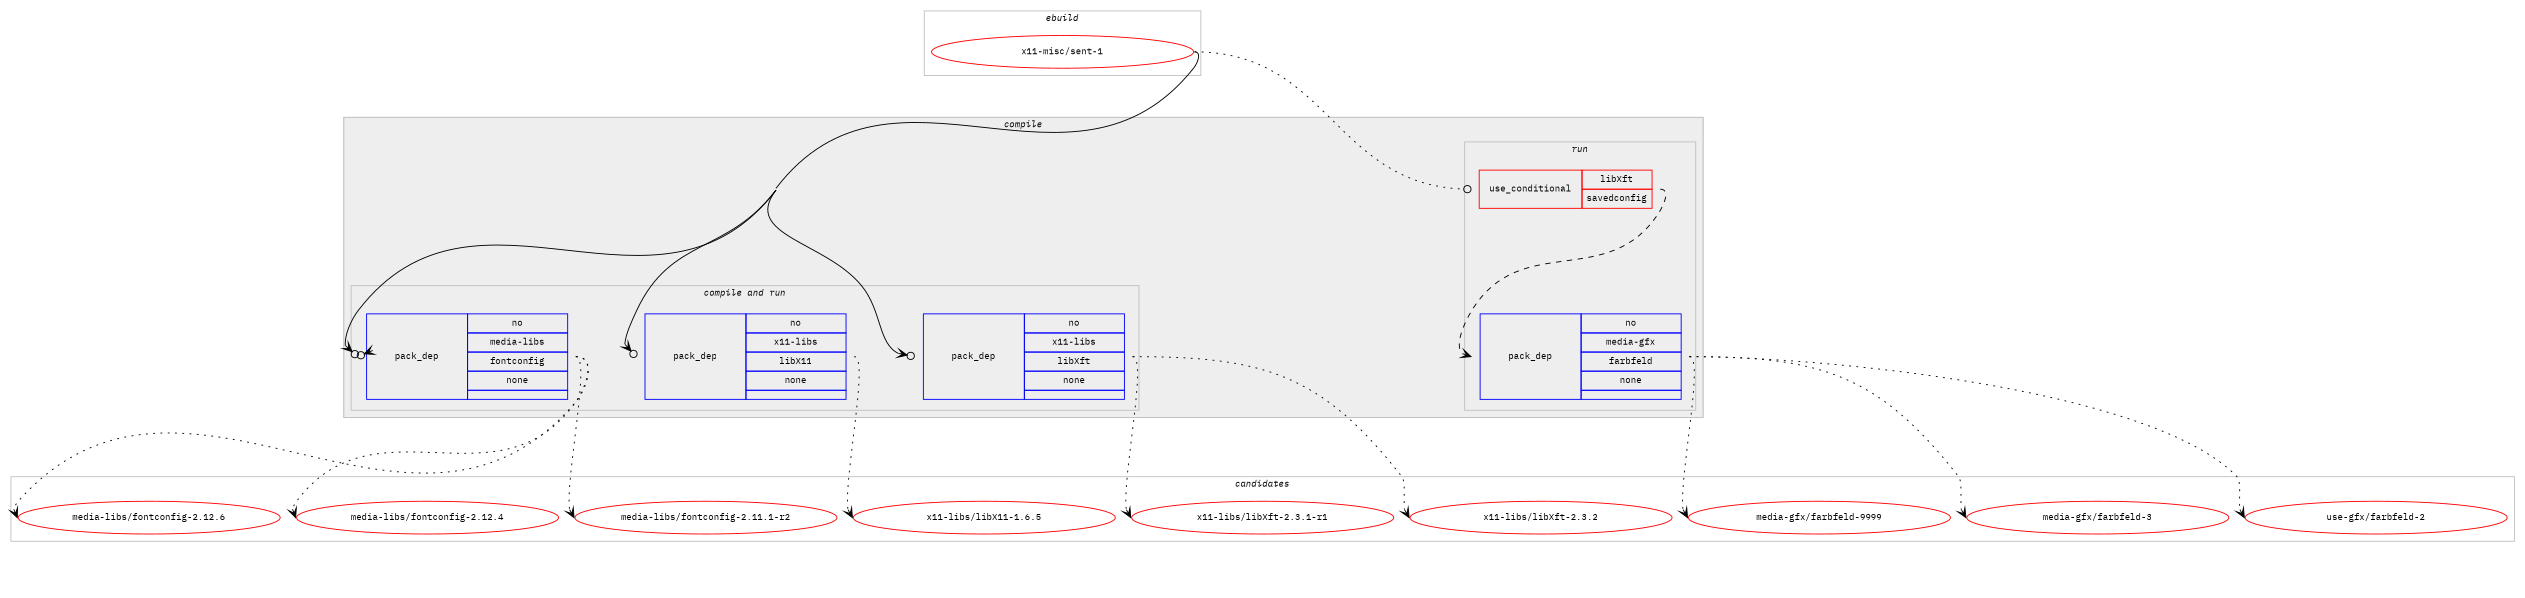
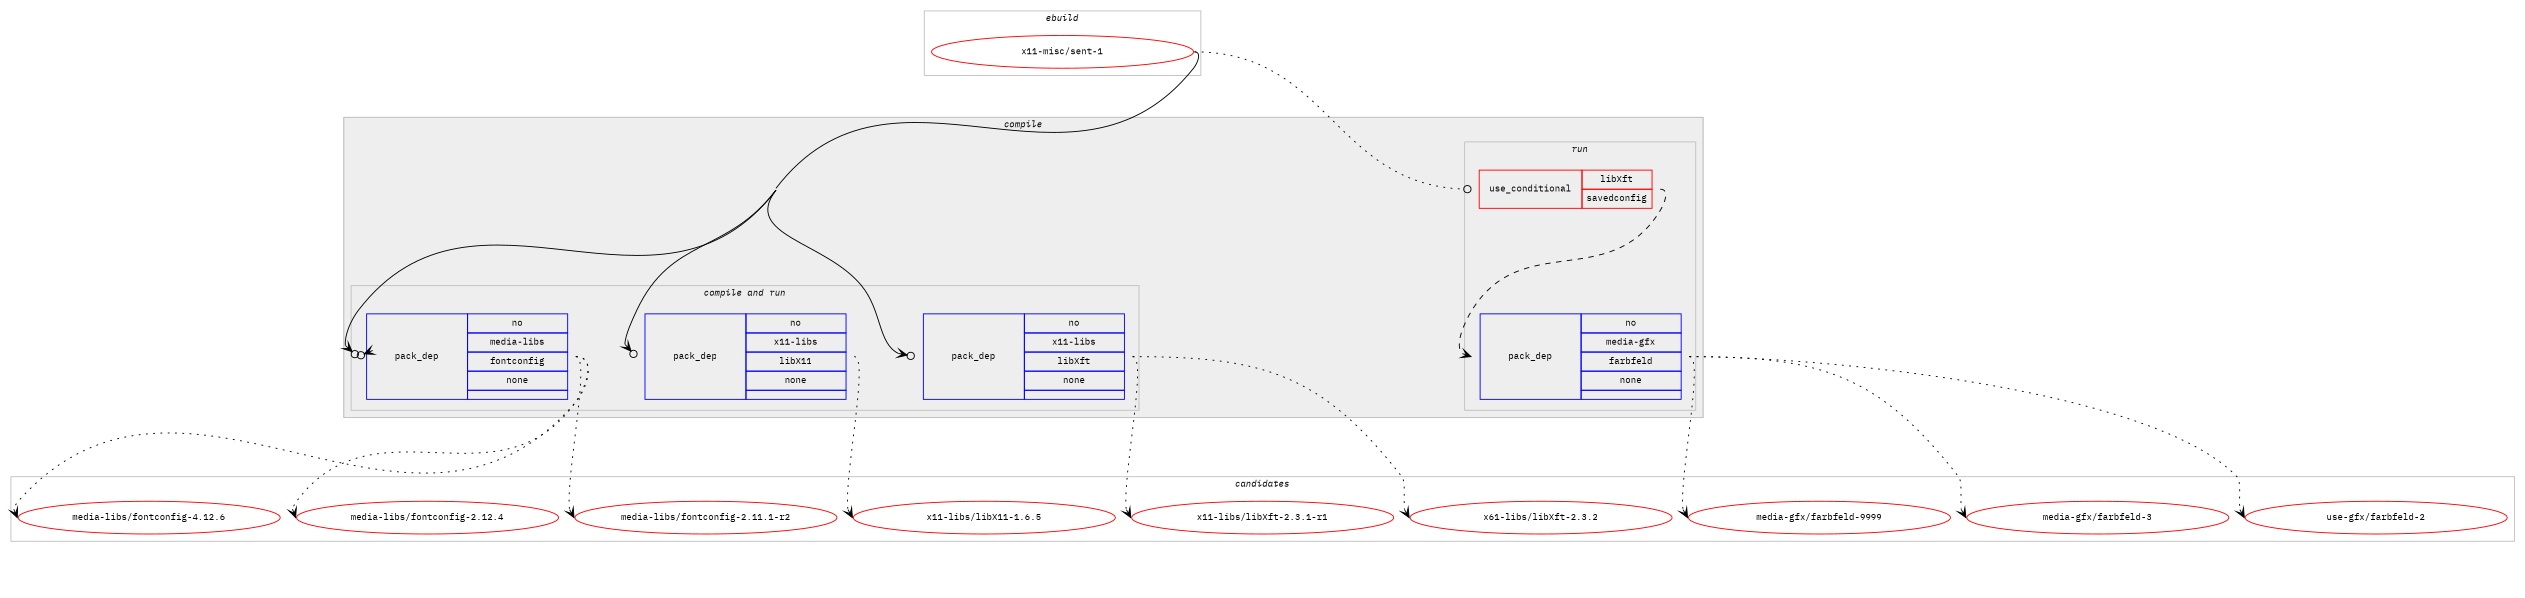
  digraph {
    compound=true
    concentrate=true
    fontname="IBM Plex Mono"
    fontsize=10
    newrank=true
    rankdir=TB
    ranksep=1.5
    node [color=red fontname="IBM Plex Mono" fontsize=10]
    edge [arrowhead=vee fontname="IBM Plex Mono" headport=w style=dotted tailport=e weight=100]
    n1 [label="x11-misc/sent-1" width=4]
    n2 [color=blue label=<<TABLE BORDER="0" CELLBORDER="1" CELLSPACING="0" CELLPADDING="4" WIDTH="220"><TR><TD ROWSPAN="6" CELLPADDING="30">pack_dep</TD></TR><TR><TD WIDTH="110">no</TD></TR><TR><TD>media-libs</TD></TR><TR><TD>fontconfig</TD></TR><TR><TD>none</TD></TR><TR><TD></TD></TR></TABLE>> shape=none]
    n3 [color=blue label=<<TABLE BORDER="0" CELLBORDER="1" CELLSPACING="0" CELLPADDING="4" WIDTH="220"><TR><TD ROWSPAN="6" CELLPADDING="30">pack_dep</TD></TR><TR><TD WIDTH="110">no</TD></TR><TR><TD>x11-libs</TD></TR><TR><TD>libX11</TD></TR><TR><TD>none</TD></TR><TR><TD></TD></TR></TABLE>> shape=none]
    n4 [color=blue label=<<TABLE BORDER="0" CELLBORDER="1" CELLSPACING="0" CELLPADDING="4" WIDTH="220"><TR><TD ROWSPAN="6" CELLPADDING="30">pack_dep</TD></TR><TR><TD WIDTH="110">no</TD></TR><TR><TD>x11-libs</TD></TR><TR><TD>libXft</TD></TR><TR><TD>none</TD></TR><TR><TD></TD></TR></TABLE>> shape=none]
    n5 [color=blue label=<<TABLE BORDER="0" CELLBORDER="1" CELLSPACING="0" CELLPADDING="4" WIDTH="220"><TR><TD ROWSPAN="6" CELLPADDING="30">pack_dep</TD></TR><TR><TD WIDTH="110">no</TD></TR><TR><TD>media-gfx</TD></TR><TR><TD>farbfeld</TD></TR><TR><TD>none</TD></TR><TR><TD></TD></TR></TABLE>> shape=none]
    n6 [label=<<TABLE BORDER="0" CELLBORDER="1" CELLSPACING="0" CELLPADDING="4"><TR><TD ROWSPAN="3" CELLPADDING="10">use_conditional</TD></TR><TR><TD>libXft</TD></TR><TR><TD>savedconfig</TD></TR></TABLE>> shape=none]
    n7 [label="media-libs/fontconfig-2.11.1-r2" width=4]
    n8 [label="media-libs/fontconfig-2.12.4" width=4]
-   n9 [label="media-libs/fontconfig-2.12.6" width=4]
+   n9 [label="media-libs/fontconfig-4.12.6" width=4]
    n10 [label="x11-libs/libX11-1.6.5" width=4]
    n11 [label="use-gfx/farbfeld-2" width=4]
    n12 [label="media-gfx/farbfeld-3" width=4]
    n13 [label="media-gfx/farbfeld-9999" width=4]
    n14 [label="x11-libs/libXft-2.3.1-r1" width=4]
-   n15 [label="x11-libs/libXft-2.3.2" width=4]
+   n15 [label="x61-libs/libXft-2.3.2" width=4]
    subgraph cluster_1 {
      color=gray
      label=<<i>ebuild</i>>
      rank=same
      n1
    }
    subgraph cluster_2 {
      color=gray
      label=<<i>dependencies</i>>
      subgraph cluster_3 {
        color=gray
        fillcolor="#eeeeee"
        label=<<i>compile</i>>
        style=filled
      }
      subgraph cluster_4 {
        color=gray
        fillcolor="#eeeeee"
        label=<<i>compile and run</i>>
        style=filled
        subgraph sub_5 {
          color=gray
          fillcolor="#eeeeee"
          label=<<i>compile and run</i>>
          style=filled
          n2
        }
        subgraph sub_6 {
          color=gray
          fillcolor="#eeeeee"
          label=<<i>compile and run</i>>
          style=filled
          n3
        }
        subgraph sub_7 {
          color=gray
          fillcolor="#eeeeee"
          label=<<i>compile and run</i>>
          style=filled
          n4
        }
      }
      subgraph cluster_8 {
        color=gray
        fillcolor="#eeeeee"
        label=<<i>run</i>>
        style=filled
        subgraph sub_9 {
          color=gray
          fillcolor="#eeeeee"
          label=<<i>run</i>>
          style=filled
          n6
          subgraph sub_10 {
            color=gray
            fillcolor="#eeeeee"
            label=<<i>run</i>>
            style=filled
            n5
          }
        }
      }
    }
    subgraph cluster_11 {
      color=gray
      label=<<i>candidates</i>>
      rank=same
      subgraph sub_12 {
        color=black
        label=<<i>candidates</i>>
        nodesep=1
        rank=same
        n7
        n8
        n9
      }
      subgraph sub_13 {
        color=black
        label=<<i>candidates</i>>
        nodesep=1
        rank=same
        n10
      }
      subgraph sub_14 {
        color=black
        label=<<i>candidates</i>>
        nodesep=1
        rank=same
        n11
        n12
        n13
      }
      subgraph sub_15 {
        color=black
        label=<<i>candidates</i>>
        nodesep=1
        rank=same
        n14
        n15
      }
    }
    n1 -> n2 [arrowhead=odotvee style=solid weight=20]
    n1 -> n3 [arrowhead=odotvee style=solid weight=20]
    n1 -> n4 [arrowhead=odotvee style=solid weight=20]
    n1 -> n6 [arrowhead=odot weight=20]
    n2 -> n7
    n2 -> n8
    n2 -> n9
    n3 -> n10
    n4 -> n14
    n4 -> n15
    n5 -> n11
    n5 -> n12
    n5 -> n13
    n6 -> n5 [style=dashed weight=20]
  }
